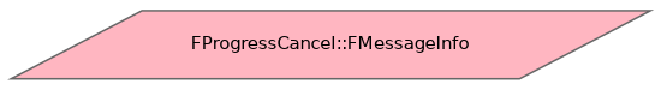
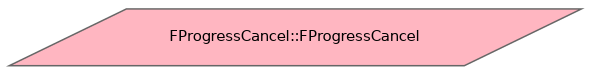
  digraph {
    rankdir=TB
-   n1 [color=grey40 fillcolor=lightpink fontname=Helvetica fontsize=10 height=0.2 label="FProgressCancel::FMessageInfo" shape=parallelogram style=filled width=0.4]
+   n1 [color=grey40 fillcolor=lightpink fontname=Helvetica fontsize=10 height=0.2 label="FProgressCancel::FProgressCancel" shape=parallelogram style=filled width=0.4]
  }
